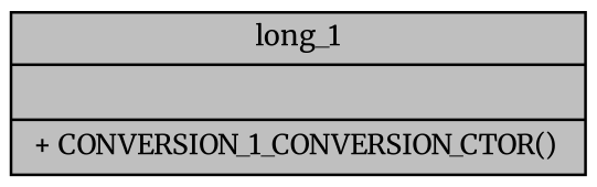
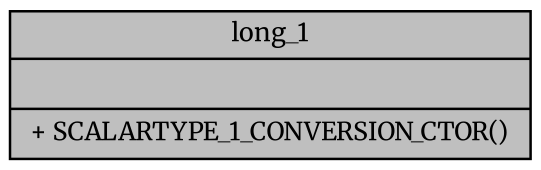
  digraph {
    fontname=Merriweather
-   n1 [color=black fillcolor=grey75 fontcolor=black fontname=Merriweather fontsize=10 height=0.2 label="{long_1\n||+ CONVERSION_1_CONVERSION_CTOR()\l}" shape=record style=filled width=0.4]
+   n1 [color=black fillcolor=grey75 fontcolor=black fontname=Merriweather fontsize=10 height=0.2 label="{long_1\n||+ SCALARTYPE_1_CONVERSION_CTOR()\l}" shape=record style=filled width=0.4]
  }
